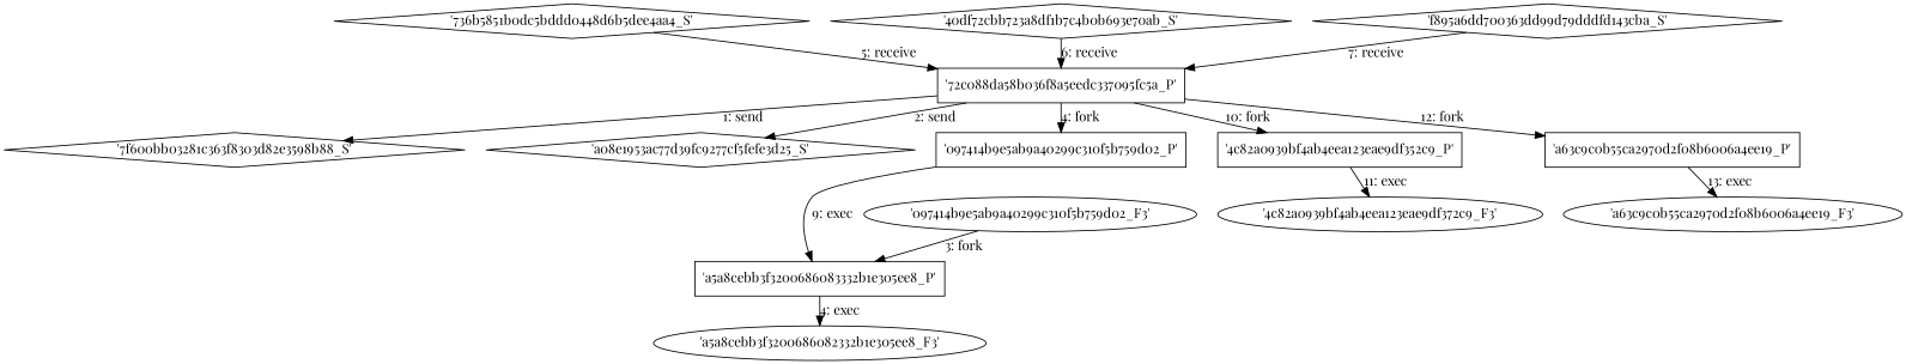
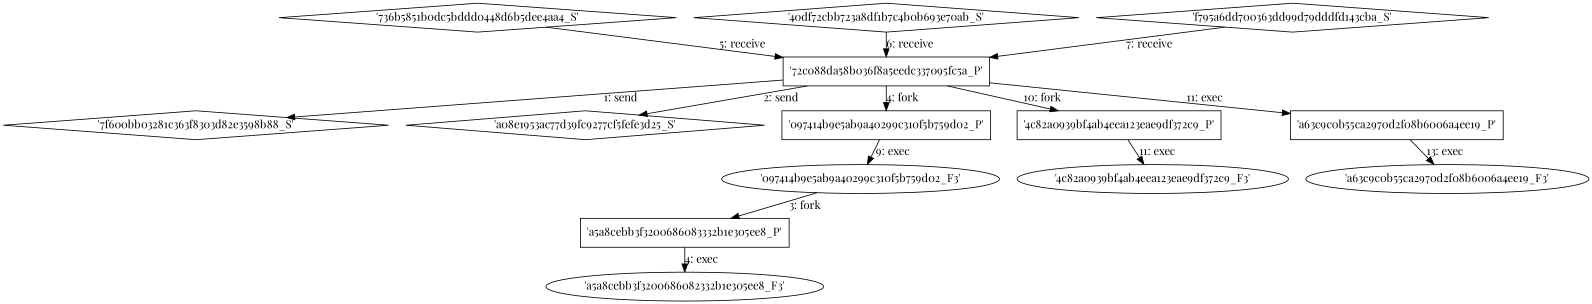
  digraph {
    engine=neato
    fixedsize=false
    fontname="Playfair Display"
    fontsize=10
    nodesep=0.3
    rankdir=TB
    ranksep=0
    splines=true
    node [fontname="Playfair Display" node_type=Process shape=box]
    edge [fontname="Playfair Display"]
    "'72c088da58b036f8a5eedc337095fc5a_P'"
    "'7f600bb03281c363f8303d82e3598b88_S'" [node_type=Socket shape=diamond]
    "'a08e1953ac77d39fc9277cf5fefe3d25_S'" [node_type=Socket shape=diamond]
    "'097414b9e5ab9a40299c310f5b759d02_P'"
-   "'4c82a0939bf4ab4eea123eae9df372c9_P'" [label="'4c82a0939bf4ab4eea123eae9df352c9_P'"]
+   "'4c82a0939bf4ab4eea123eae9df372c9_P'"
    "'a63c9c0b55ca2970d2f08b6006a4ee19_P'"
    "'a5a8cebb3f3200686083332b1e305ee8_P'"
    n8 [label="'a5a8cebb3f3200686082332b1e305ee8_F3'" node_type=File shape=ellipse]
    "'097414b9e5ab9a40299c310f5b759d02_F3'" [node_type=File shape=ellipse]
    "'4c82a0939bf4ab4eea123eae9df372c9_F3'" [node_type=File shape=ellipse]
    "'a63c9c0b55ca2970d2f08b6006a4ee19_F3'" [node_type=File shape=ellipse]
    "'736b5851b0dc5bddd0448d6b5dee4aa4_S'" [node_type=Socket shape=diamond]
    "'40df72cbb723a8df1b7c4b0b693e70ab_S'" [node_type=Socket shape=diamond]
-   "'f795a6dd700363dd99d79dddfd143cba_S'" [node_type=Socket shape=diamond label="'f895a6dd700363dd99d79dddfd143cba_S'"]
+   "'f795a6dd700363dd99d79dddfd143cba_S'" [node_type=Socket shape=diamond]
    "'72c088da58b036f8a5eedc337095fc5a_P'" -> "'7f600bb03281c363f8303d82e3598b88_S'" [label="1: send"]
    "'72c088da58b036f8a5eedc337095fc5a_P'" -> "'a08e1953ac77d39fc9277cf5fefe3d25_S'" [label="2: send"]
    "'72c088da58b036f8a5eedc337095fc5a_P'" -> "'097414b9e5ab9a40299c310f5b759d02_P'" [label="4: fork"]
    "'72c088da58b036f8a5eedc337095fc5a_P'" -> "'4c82a0939bf4ab4eea123eae9df372c9_P'" [label="10: fork"]
-   "'72c088da58b036f8a5eedc337095fc5a_P'" -> "'a63c9c0b55ca2970d2f08b6006a4ee19_P'" [label="12: fork"]
-   "'097414b9e5ab9a40299c310f5b759d02_P'" -> "'a5a8cebb3f3200686083332b1e305ee8_P'" [label="9: exec"]
+   "'72c088da58b036f8a5eedc337095fc5a_P'" -> "'a63c9c0b55ca2970d2f08b6006a4ee19_P'" [label="11: exec"]
+   "'097414b9e5ab9a40299c310f5b759d02_P'" -> "'097414b9e5ab9a40299c310f5b759d02_F3'" [label="9: exec"]
    "'4c82a0939bf4ab4eea123eae9df372c9_P'" -> "'4c82a0939bf4ab4eea123eae9df372c9_F3'" [label="11: exec"]
    "'a63c9c0b55ca2970d2f08b6006a4ee19_P'" -> "'a63c9c0b55ca2970d2f08b6006a4ee19_F3'" [label="13: exec"]
    "'a5a8cebb3f3200686083332b1e305ee8_P'" -> n8 [label="4: exec"]
    "'097414b9e5ab9a40299c310f5b759d02_F3'" -> "'a5a8cebb3f3200686083332b1e305ee8_P'" [label="3: fork"]
    "'736b5851b0dc5bddd0448d6b5dee4aa4_S'" -> "'72c088da58b036f8a5eedc337095fc5a_P'" [label="5: receive"]
    "'40df72cbb723a8df1b7c4b0b693e70ab_S'" -> "'72c088da58b036f8a5eedc337095fc5a_P'" [label="6: receive"]
    "'f795a6dd700363dd99d79dddfd143cba_S'" -> "'72c088da58b036f8a5eedc337095fc5a_P'" [label="7: receive"]
  }
